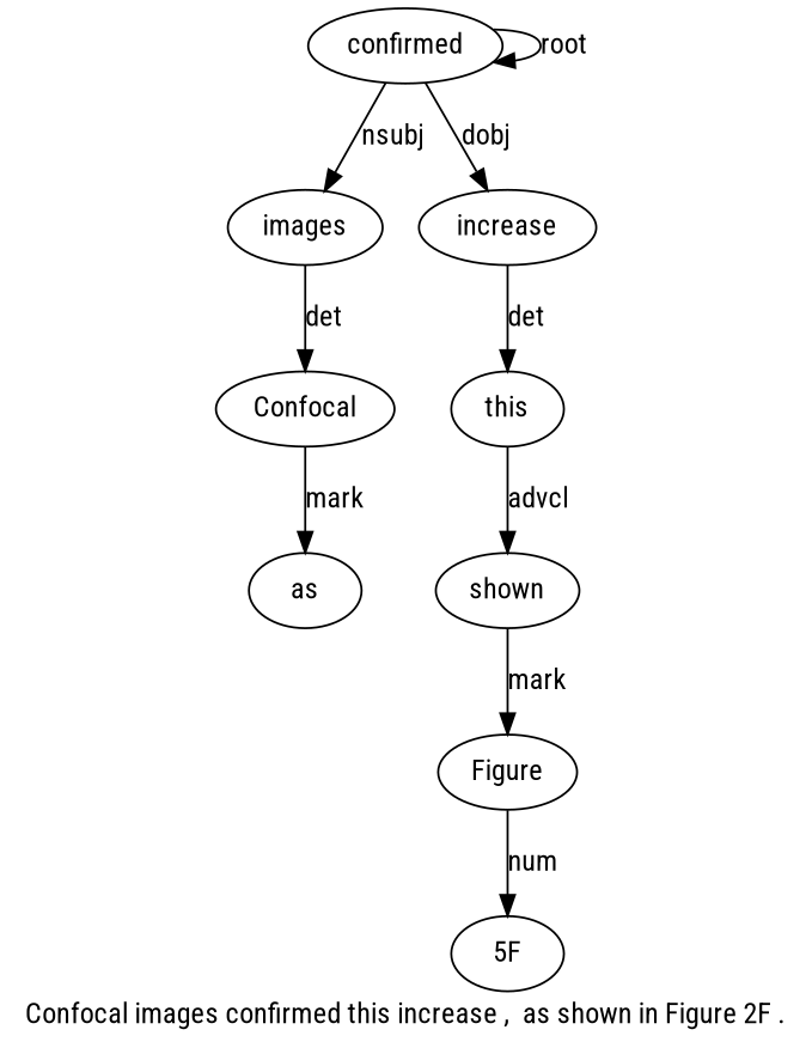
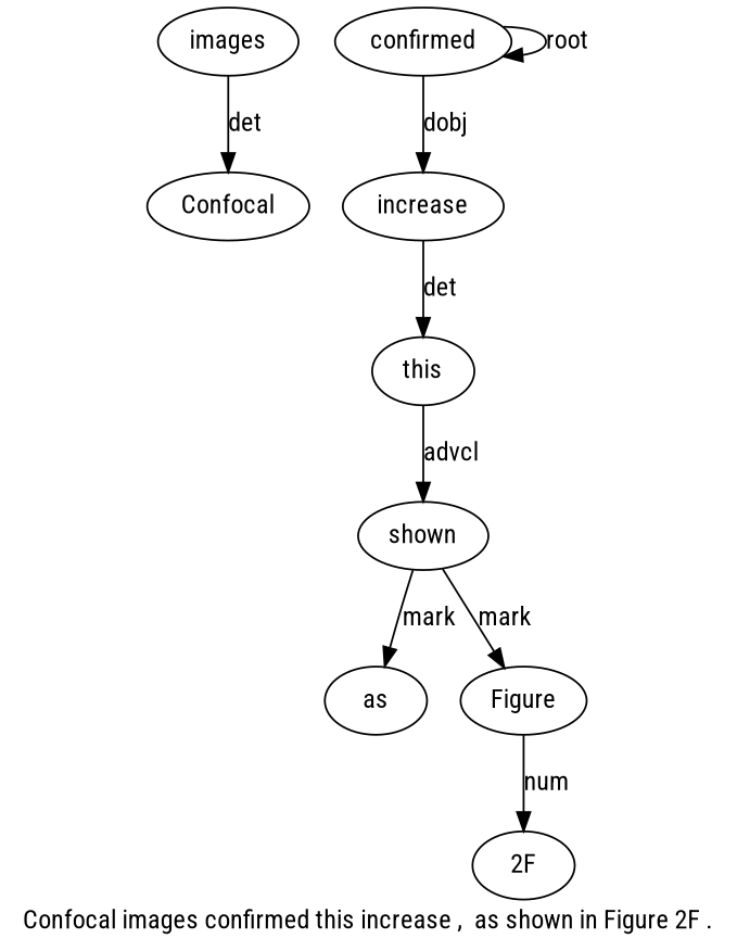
  digraph {
    fontname="Roboto Condensed"
    label="Confocal images confirmed this increase ,  as shown in Figure 2F ."
    node [fillcolor=white fontname="Roboto Condensed" style=filled]
    edge [fontname="Roboto Condensed"]
    n1 [label=images]
    n2 [label=Confocal]
    n3 [label=confirmed]
    n4 [label=increase]
    n5 [label=this]
    n6 [label=shown]
    n7 [label=as]
    n8 [label=Figure]
-   n9 [label="5F"]
+   n9 [label="2F"]
    n1 -> n2 [label=det]
-   n3 -> n1 [label=nsubj]
    n3 -> n3 [label=root]
    n3 -> n4 [label=dobj]
    n4 -> n5 [label=det]
    n5 -> n6 [label=advcl]
-   n2 -> n7 [label=mark]
+   n6 -> n7 [label=mark]
    n6 -> n8 [label=mark]
    n8 -> n9 [label=num]
  }
